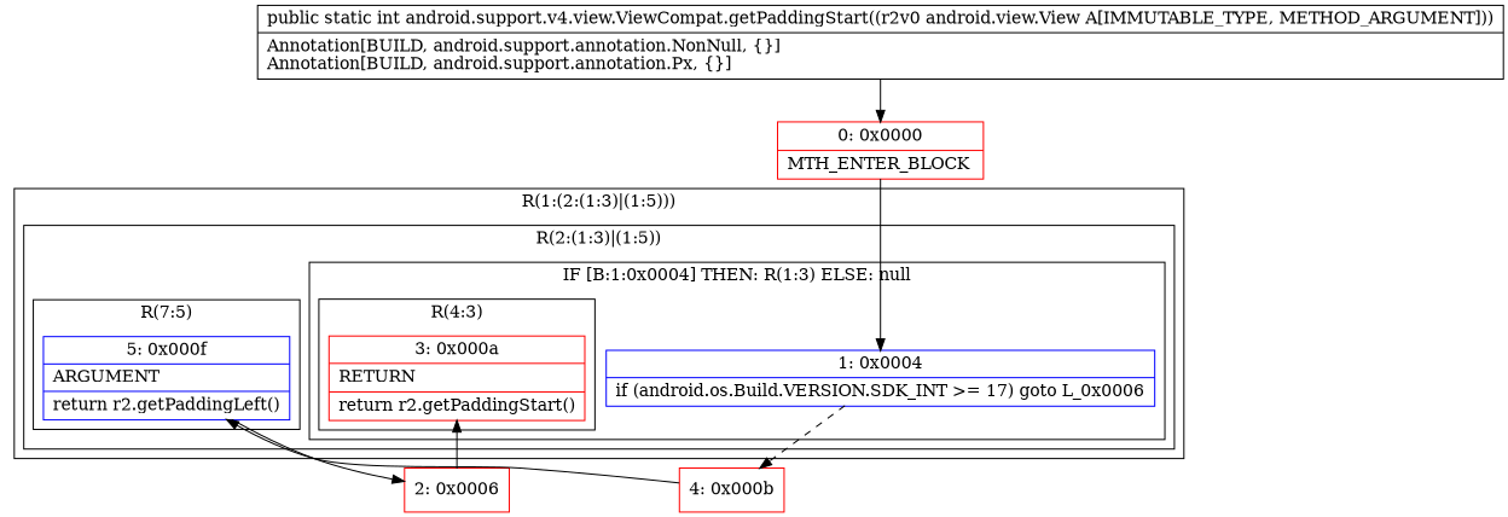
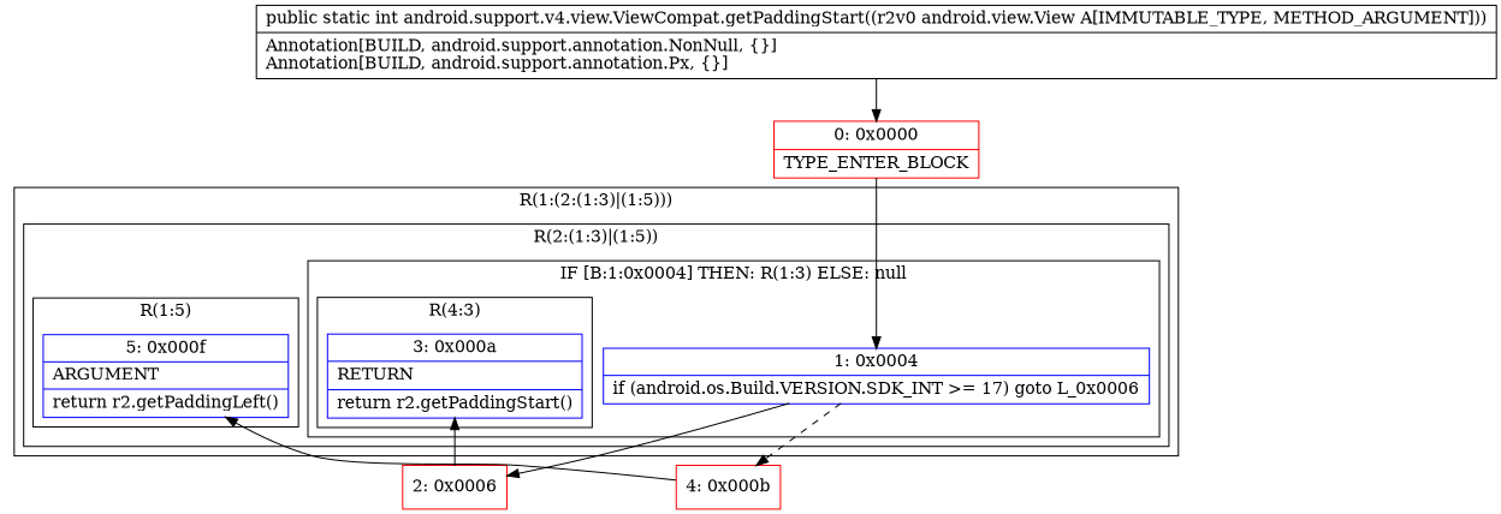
  digraph {
    node [color=blue shape=record]
-   n1 [color=red label="{3\:\ 0x000a|RETURN\l|return r2.getPaddingStart()\l}"]
+   n1 [label="{3\:\ 0x000a|RETURN\l|return r2.getPaddingStart()\l}"]
    n2 [label="{1\:\ 0x0004|if (android.os.Build.VERSION.SDK_INT \>= 17) goto L_0x0006\l}"]
    n3 [label="{5\:\ 0x000f|ARGUMENT\l|return r2.getPaddingLeft()\l}"]
    n4 [color=red label="{2\:\ 0x0006}"]
    n5 [color=red label="{4\:\ 0x000b}"]
-   n6 [color=red label="{0\:\ 0x0000|MTH_ENTER_BLOCK\l}"]
+   n6 [color=red label="{0\:\ 0x0000|TYPE_ENTER_BLOCK\l}"]
    n7 [label="{public static int android.support.v4.view.ViewCompat.getPaddingStart((r2v0 android.view.View A[IMMUTABLE_TYPE, METHOD_ARGUMENT]))  | Annotation[BUILD, android.support.annotation.NonNull, \{\}]\lAnnotation[BUILD, android.support.annotation.Px, \{\}]\l}" color=""]
    subgraph cluster_1 {
      label="R(1:(2:(1:3)|(1:5)))"
      subgraph cluster_2 {
        label="R(2:(1:3)|(1:5))"
        subgraph cluster_3 {
          label="IF [B:1:0x0004] THEN: R(1:3) ELSE: null"
          n2
          subgraph cluster_4 {
            label="R(4:3)"
            n1
          }
        }
        subgraph cluster_5 {
-         label="R(7:5)"
+         label="R(1:5)"
          n3
        }
      }
    }
-   n3 -> n4
+   n2 -> n4
    n2 -> n5 [style=dashed]
    n4 -> n1
    n5 -> n3
    n6 -> n2
    n7 -> n6
  }
